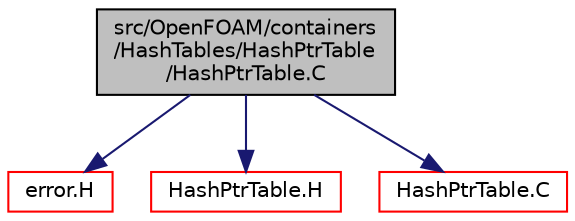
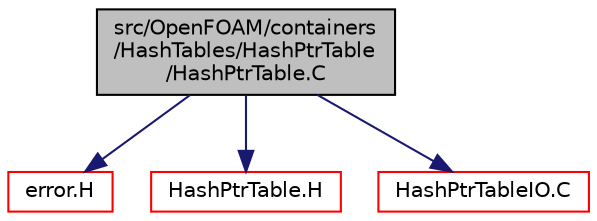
  digraph {
    fontname="DejaVu Sans"
    node [color=red fontname="DejaVu Sans" fontsize=10 shape=record]
    edge [color=midnightblue fontname="DejaVu Sans" fontsize=10 labelfontname=Helvetica labelfontsize=10 style=solid]
    n1 [color=black fillcolor=grey75 fontcolor=black height=0.2 label="src/OpenFOAM/containers\l/HashTables/HashPtrTable\l/HashPtrTable.C" style=filled width=0.4]
    n2 [height=0.2 label="error.H" width=0.4]
    n3 [height=0.2 label="HashPtrTable.H" width=0.4]
-   n4 [height=0.2 label="HashPtrTable.C" width=0.4]
+   n4 [height=0.2 label="HashPtrTableIO.C" width=0.4]
    n1 -> n2
    n1 -> n3
    n1 -> n4
  }
